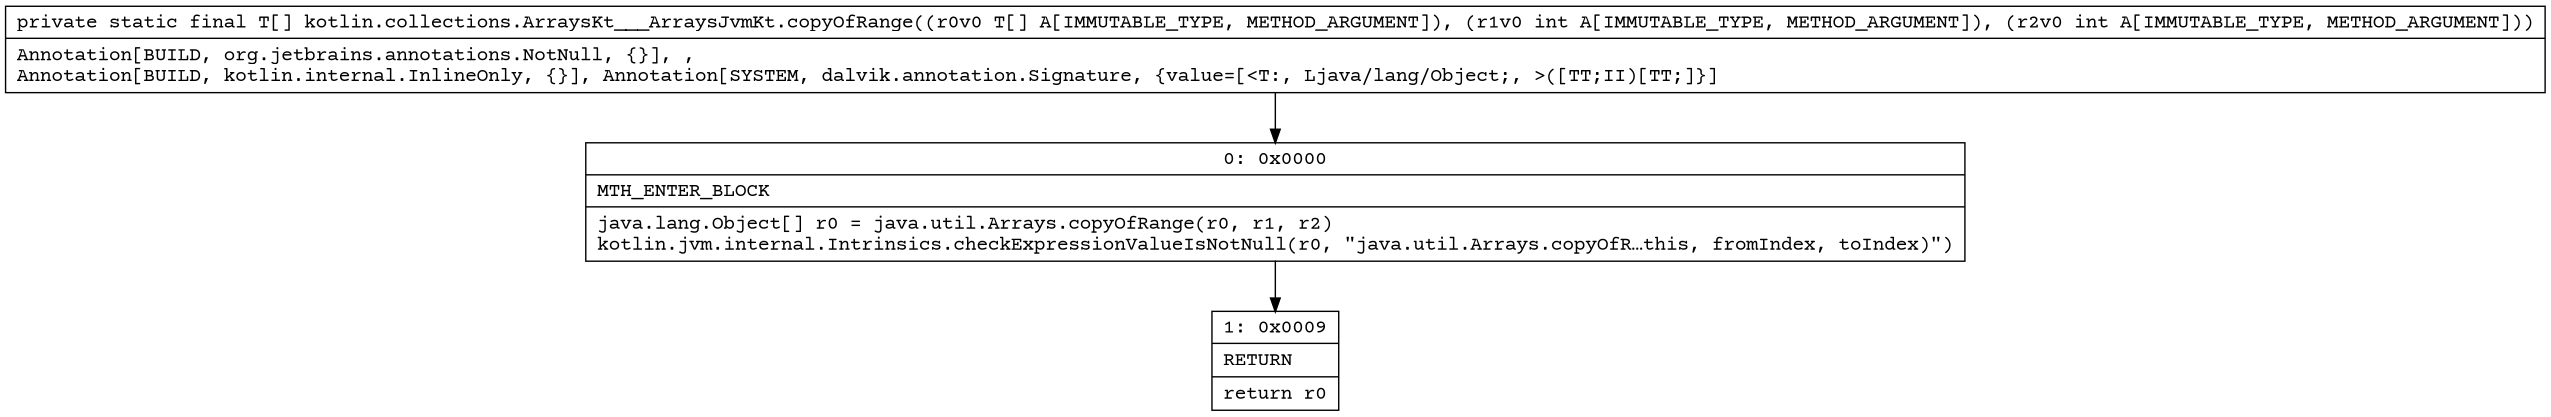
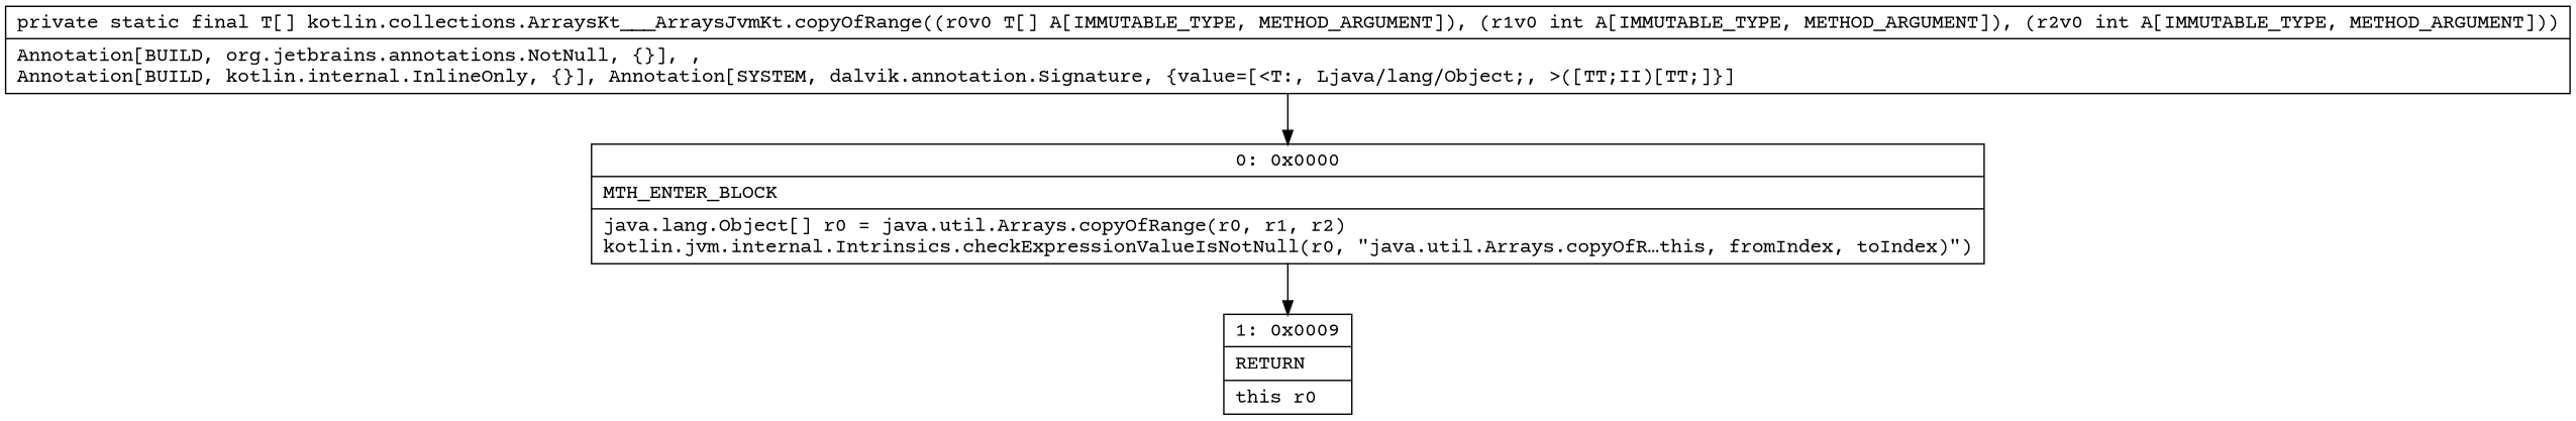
  digraph {
    fontname="Courier Prime"
    node [shape=record fontname="Courier Prime"]
    edge [fontname="Courier Prime"]
    n1 [label="{0\:\ 0x0000|MTH_ENTER_BLOCK\l|java.lang.Object[] r0 = java.util.Arrays.copyOfRange(r0, r1, r2)\lkotlin.jvm.internal.Intrinsics.checkExpressionValueIsNotNull(r0, \"java.util.Arrays.copyOfR…this, fromIndex, toIndex)\")\l}"]
-   n2 [label="{1\:\ 0x0009|RETURN\l|return r0\l}"]
+   n2 [label="{1\:\ 0x0009|RETURN\l|this r0\l}"]
    n3 [label="{private static final T[] kotlin.collections.ArraysKt___ArraysJvmKt.copyOfRange((r0v0 T[] A[IMMUTABLE_TYPE, METHOD_ARGUMENT]), (r1v0 int A[IMMUTABLE_TYPE, METHOD_ARGUMENT]), (r2v0 int A[IMMUTABLE_TYPE, METHOD_ARGUMENT]))  | Annotation[BUILD, org.jetbrains.annotations.NotNull, \{\}], , \lAnnotation[BUILD, kotlin.internal.InlineOnly, \{\}], Annotation[SYSTEM, dalvik.annotation.Signature, \{value=[\<T:, Ljava\/lang\/Object;, \>([TT;II)[TT;]\}]\l}"]
    n1 -> n2
    n3 -> n1
  }
